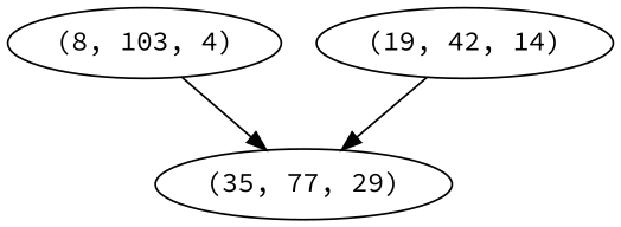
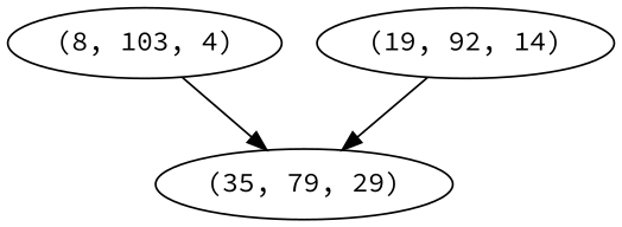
  digraph {
    fontname="Source Code Pro"
    node [fontname="Source Code Pro"]
    edge [fontname="Source Code Pro"]
    "(8, 103, 4)"
-   "(35, 77, 29)"
-   "(19, 92, 14)" [label="(19, 42, 14)"]
+   "(35, 77, 29)" [label="(35, 79, 29)"]
+   "(19, 92, 14)"
    "(8, 103, 4)" -> "(35, 77, 29)"
    "(19, 92, 14)" -> "(35, 77, 29)"
  }
